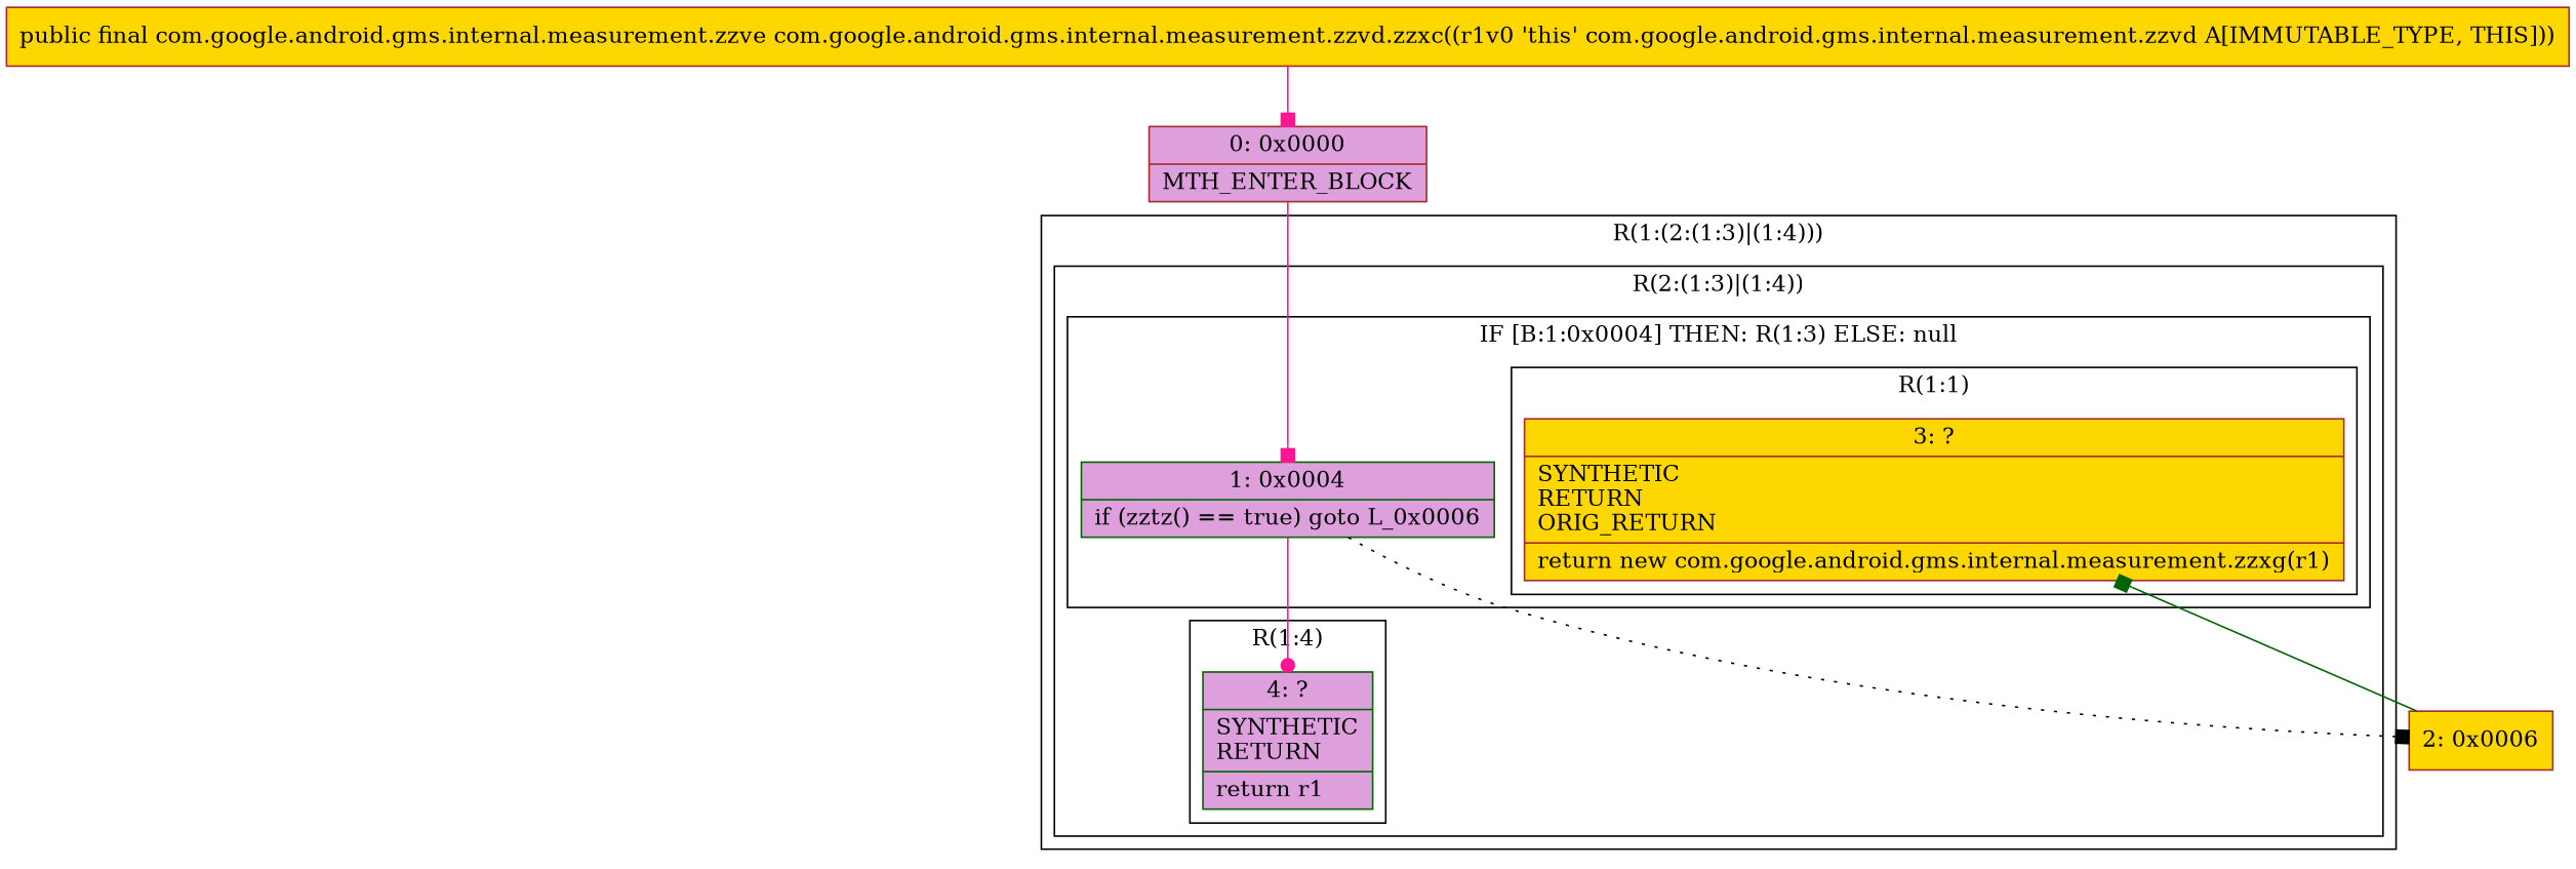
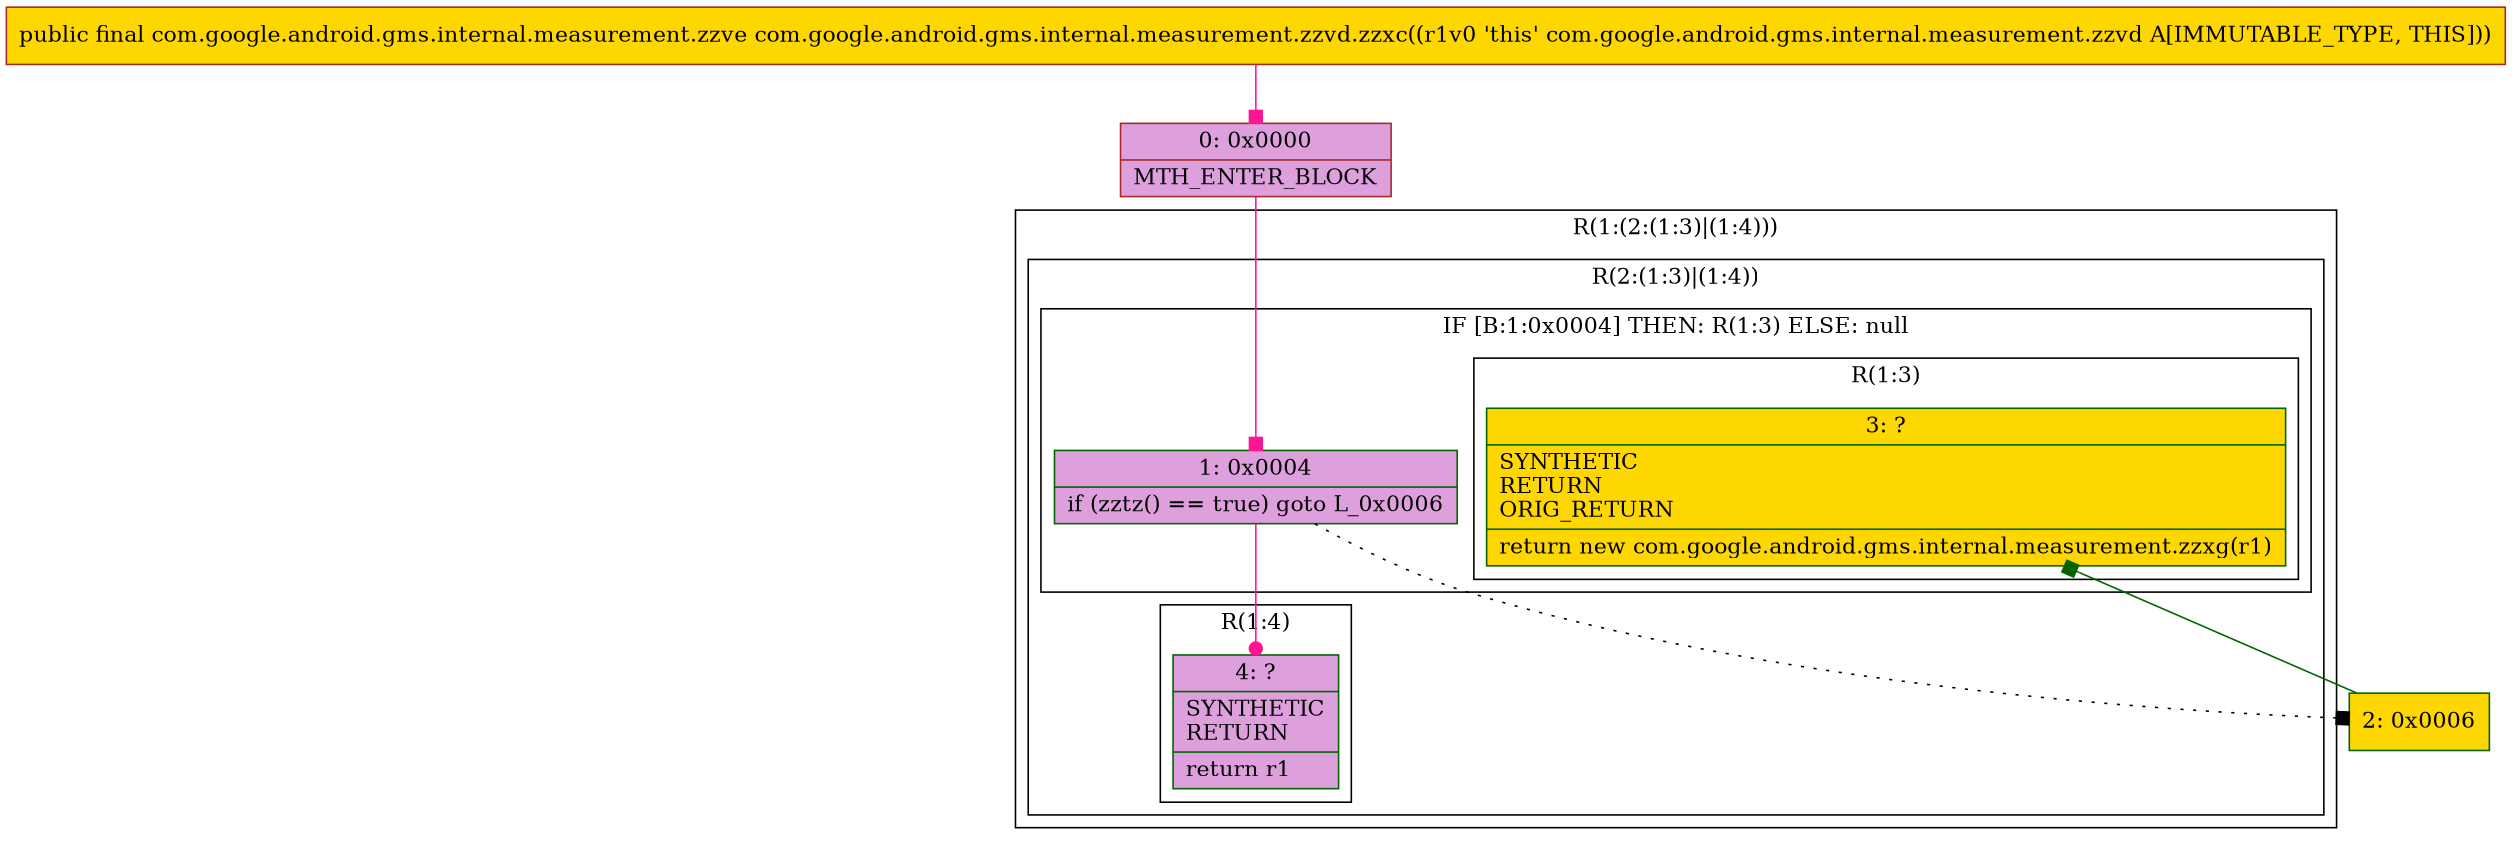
  digraph {
    node [color=brown fillcolor=gold shape=record style=filled]
    edge [arrowhead=box color=deeppink style=solid]
-   n1 [label="{3\:\ ?|SYNTHETIC\lRETURN\lORIG_RETURN\l|return new com.google.android.gms.internal.measurement.zzxg(r1)\l}"]
+   n1 [color=darkgreen label="{3\:\ ?|SYNTHETIC\lRETURN\lORIG_RETURN\l|return new com.google.android.gms.internal.measurement.zzxg(r1)\l}"]
    n2 [color=darkgreen fillcolor=plum label="{1\:\ 0x0004|if (zztz() == true) goto L_0x0006\l}"]
    n3 [color=darkgreen fillcolor=plum label="{4\:\ ?|SYNTHETIC\lRETURN\l|return r1\l}"]
-   n4 [label="{2\:\ 0x0006}"]
+   n4 [color=darkgreen label="{2\:\ 0x0006}"]
    n5 [fillcolor=plum label="{0\:\ 0x0000|MTH_ENTER_BLOCK\l}"]
    n6 [label="{public final com.google.android.gms.internal.measurement.zzve com.google.android.gms.internal.measurement.zzvd.zzxc((r1v0 'this' com.google.android.gms.internal.measurement.zzvd A[IMMUTABLE_TYPE, THIS])) }"]
    subgraph cluster_1 {
      label="R(1:(2:(1:3)|(1:4)))"
      subgraph cluster_2 {
        label="R(2:(1:3)|(1:4))"
        subgraph cluster_3 {
          label="IF [B:1:0x0004] THEN: R(1:3) ELSE: null"
          n2
          subgraph cluster_4 {
-           label="R(1:1)"
+           label="R(1:3)"
            n1
          }
        }
        subgraph cluster_5 {
          label="R(1:4)"
          n3
        }
      }
    }
    n2 -> n3 [arrowhead=dot]
    n2 -> n4 [color=black style=dotted]
    n4 -> n1 [color=darkgreen]
    n5 -> n2
    n6 -> n5
  }
